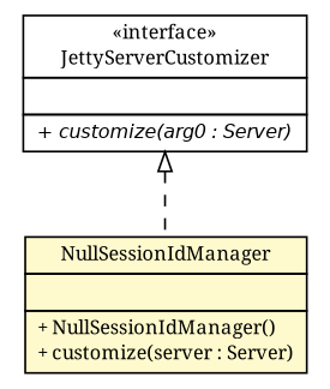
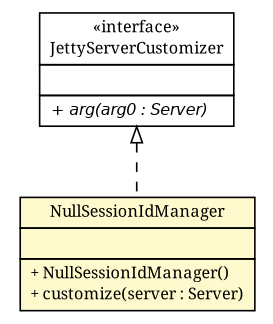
  digraph {
    nodesep=0.25
    ranksep=0.5
    fontname="Noto Serif"
    node [fontcolor=black fontname="Noto Serif" fontsize=10.0 shape=plaintext]
    n1 [label=<<table title="com.yirendai.oss.lib.webmvc.api.Jetty9ServerCustomizers.NullSessionIdManager" border="0" cellborder="1" cellspacing="0" cellpadding="2" port="p" bgcolor="lemonChiffon" href="./Jetty9ServerCustomizers.NullSessionIdManager.html"> 		<tr><td><table border="0" cellspacing="0" cellpadding="1"> <tr><td align="center" balign="center"> NullSessionIdManager </td></tr> 		</table></td></tr> 		<tr><td><table border="0" cellspacing="0" cellpadding="1"> <tr><td align="left" balign="left">  </td></tr> 		</table></td></tr> 		<tr><td><table border="0" cellspacing="0" cellpadding="1"> <tr><td align="left" balign="left"> + NullSessionIdManager() </td></tr> <tr><td align="left" balign="left"> + customize(server : Server) </td></tr> 		</table></td></tr> 		</table>>]
-   n2 [label=<<table title="org.springframework.boot.context.embedded.jetty.JettyServerCustomizer" border="0" cellborder="1" cellspacing="0" cellpadding="2" port="p" href="http://java.sun.com/j2se/1.4.2/docs/api/org/springframework/boot/context/embedded/jetty/JettyServerCustomizer.html"> 		<tr><td><table border="0" cellspacing="0" cellpadding="1"> <tr><td align="center" balign="center"> &#171;interface&#187; </td></tr> <tr><td align="center" balign="center"> JettyServerCustomizer </td></tr> 		</table></td></tr> 		<tr><td><table border="0" cellspacing="0" cellpadding="1"> <tr><td align="left" balign="left">  </td></tr> 		</table></td></tr> 		<tr><td><table border="0" cellspacing="0" cellpadding="1"> <tr><td align="left" balign="left"><font face="Helvetica-Oblique" point-size="10.0"> + customize(arg0 : Server) </font></td></tr> 		</table></td></tr> 		</table>>]
+   n2 [label=<<table title="org.springframework.boot.context.embedded.jetty.JettyServerCustomizer" border="0" cellborder="1" cellspacing="0" cellpadding="2" port="p" href="http://java.sun.com/j2se/1.4.2/docs/api/org/springframework/boot/context/embedded/jetty/JettyServerCustomizer.html"> 		<tr><td><table border="0" cellspacing="0" cellpadding="1"> <tr><td align="center" balign="center"> &#171;interface&#187; </td></tr> <tr><td align="center" balign="center"> JettyServerCustomizer </td></tr> 		</table></td></tr> 		<tr><td><table border="0" cellspacing="0" cellpadding="1"> <tr><td align="left" balign="left">  </td></tr> 		</table></td></tr> 		<tr><td><table border="0" cellspacing="0" cellpadding="1"> <tr><td align="left" balign="left"><font face="Helvetica-Oblique" point-size="10.0"> + arg(arg0 : Server) </font></td></tr> 		</table></td></tr> 		</table>>]
    n2 -> n1 [arrowtail=empty dir=back fontname="Noto Serif" fontsize=10 headport=p labelfontname=Helvetica labelfontsize=10 style=dashed tailport=p]
  }
